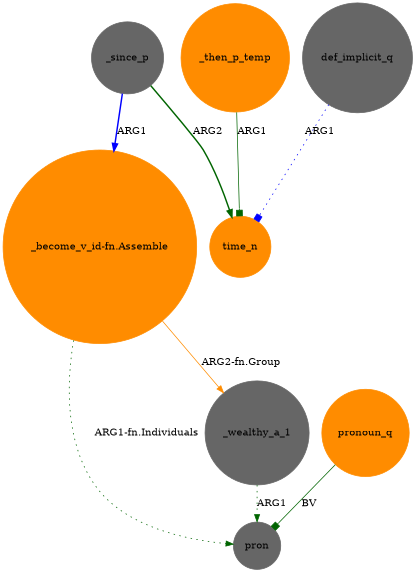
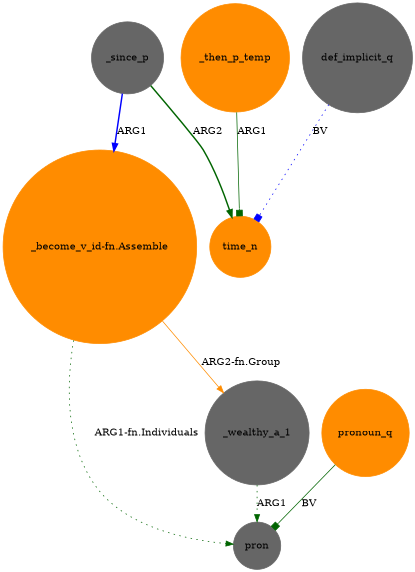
  digraph {
    node [color=gray40 shape=circle style=filled]
    edge [arrowhead=normal color=darkgreen style=dotted]
    pron
    "_become_v_id-fn.Assemble" [color=darkorange]
    _wealthy_a_1
    _since_p
    time_n [color=darkorange]
    _then_p_temp [color=darkorange]
    pronoun_q [color=darkorange]
    def_implicit_q
    "_become_v_id-fn.Assemble" -> pron [label="ARG1-fn.Individuals"]
    "_become_v_id-fn.Assemble" -> _wealthy_a_1 [color=darkorange label="ARG2-fn.Group" style=solid]
    _wealthy_a_1 -> pron [label=ARG1]
    _since_p -> "_become_v_id-fn.Assemble" [color=blue label=ARG1 style=bold]
    _since_p -> time_n [label=ARG2 style=bold]
    _then_p_temp -> time_n [arrowhead=box label=ARG1 style=solid]
    pronoun_q -> pron [arrowhead=box label=BV style=solid]
-   def_implicit_q -> time_n [arrowhead=box color=blue label=ARG1]
+   def_implicit_q -> time_n [arrowhead=box color=blue label=BV]
  }
